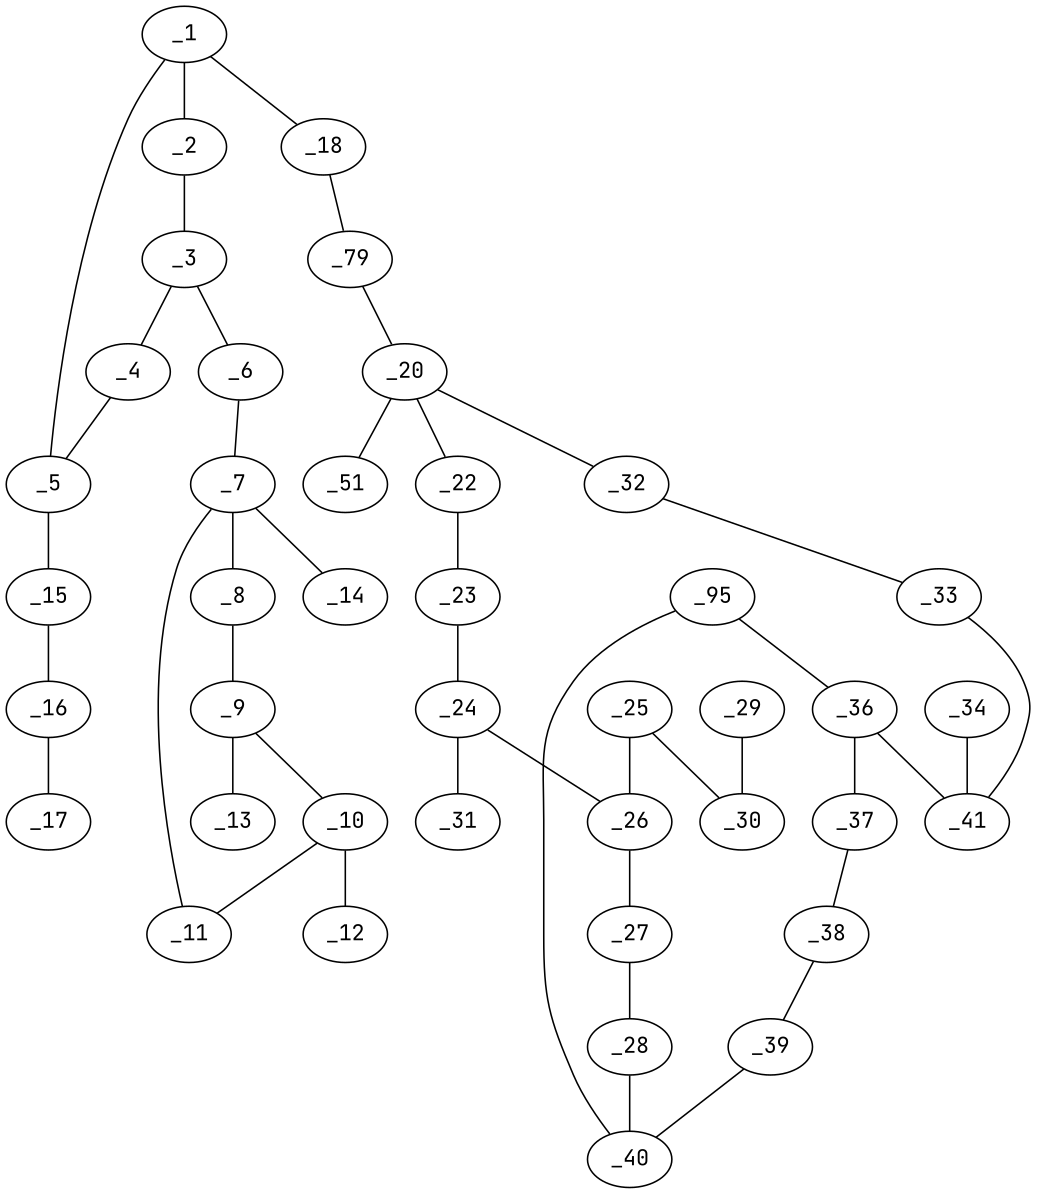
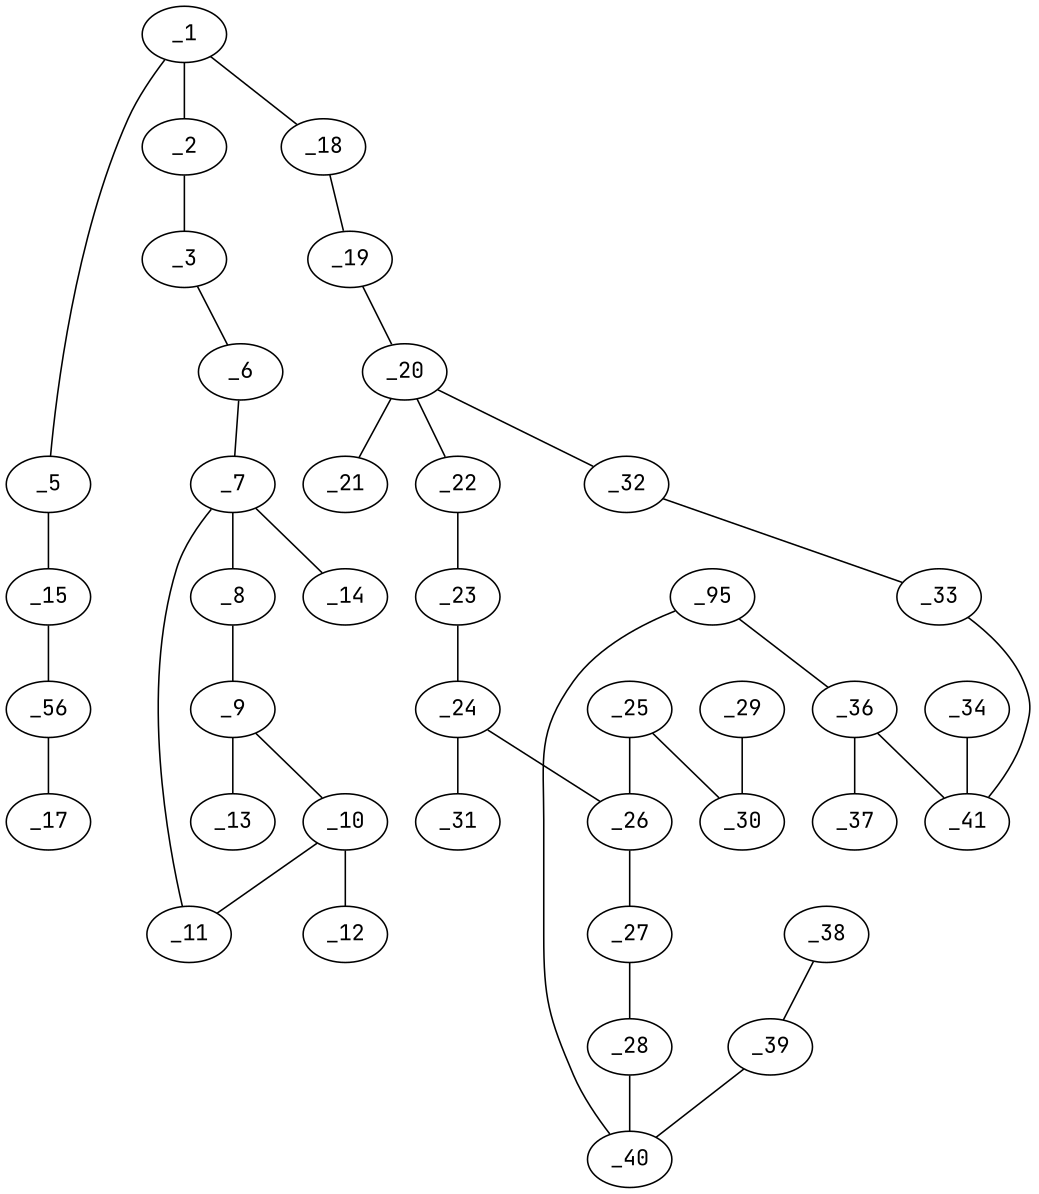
  graph {
    fontname="JetBrains Mono"
    node [charge=0 chem=1 fontname="JetBrains Mono" symbol="C  " x=9.8237 y=0.7991]
    edge [fontname="JetBrains Mono" valence=1]
    _1 [x=9.3237]
    _2 [chem=2 symbol="O  " x=9.0147 y=-0.1519]
    _5 [x=10.3237]
    _18 [x=8.736 y=1.6082]
    _3 [y=-0.7397]
    _15 [chem=4 symbol="N  " x=10.9115 y=1.6081]
-   _19 [chem=2 symbol="O  " x=7.7414 y=1.5036 label=_79]
-   _4 [x=10.6328 y=-0.1519]
+   _19 [chem=2 symbol="O  " x=7.7414 y=1.5036]
    _6 [chem=4 symbol="N  " y=-1.7397]
-   _16 [charge=1 chem=4 symbol="N  " x=11.906 y=1.5036]
+   _16 [charge=1 chem=4 symbol="N  " x=11.906 y=1.5036 label=_56]
    _20 [chem=6 symbol="P  " x=7.1537 y=2.3126]
    _7 [x=8.9577 y=-2.2397]
    _11 [x=10.6898 y=-2.2397]
    _8 [chem=4 symbol="N  " x=8.9577 y=-3.2397]
    _14 [chem=2 symbol="O  " x=8.0917 y=-1.7397]
    _17 [charge=-1 chem=4 symbol="N  " x=12.9006 y=1.3991]
    _9 [y=-3.7397]
    _10 [x=10.6897 y=-3.2397]
    _13 [chem=2 symbol="O  " y=-4.7397]
    _12 [x=11.5558 y=-3.7397]
-   _21 [chem=2 symbol="O  " x=7.9627 y=2.9004 label=_51]
+   _21 [chem=2 symbol="O  " x=7.9627 y=2.9004]
    _22 [chem=2 symbol="O  " x=6.5659 y=3.1217]
    _32 [chem=2 symbol="O  " x=6.3446 y=1.7249]
    _23 [x=5.5713 y=3.0171]
    _33 [x=6.4492 y=0.7303]
    _24 [x=4.9836 y=3.8262]
    _41 [x=5.6401 y=0.1426]
    _26 [x=3.989 y=3.7216]
    _31 [chem=2 symbol="O  " x=5.3903 y=4.7397]
    _27 [x=3.4013 y=4.5307]
    _28 [x=2.4067 y=4.4261]
    _25 [x=3.5823 y=2.8081]
    _30 [x=2.5878 y=2.7036]
    _40 [x=5.0402 y=-2.4343]
    _29 [x=2 y=3.5126]
    _34 [chem=2 symbol="O  " x=4.7266 y=0.5493]
    n37 [label=_95 x=4.9356 y=-1.4397]
    _36 [x=5.7447 y=-0.852]
    _37 [x=6.6582 y=-1.2587]
    _38 [x=6.7627 y=-2.2532]
    _39 [x=5.9537 y=-2.841]
    _1 -- _2
    _1 -- _5
    _1 -- _18
    _2 -- _3
    _5 -- _15
    _18 -- _19
-   _3 -- _4
    _3 -- _6
    _15 -- _16 [valence=2]
    _19 -- _20
-   _4 -- _5
    _6 -- _7
    _16 -- _17 [valence=2]
    _20 -- _21 [valence=2]
    _20 -- _22
    _20 -- _32
    _7 -- _11
    _7 -- _8
    _7 -- _14 [valence=2]
    _8 -- _9
    _9 -- _10
    _9 -- _13 [valence=2]
    _10 -- _11 [valence=2]
    _10 -- _12
    _22 -- _23
    _32 -- _33
    _23 -- _24
    _33 -- _41
    _24 -- _26
    _24 -- _31 [valence=2]
    _26 -- _27
    _27 -- _28 [valence=2]
    _28 -- _40
    _25 -- _26 [valence=2]
    _25 -- _30
    _29 -- _30 [valence=2]
    _34 -- _41 [valence=2]
    n37 -- _40
    n37 -- _36 [valence=2]
    _36 -- _41
    _36 -- _37
-   _37 -- _38 [valence=2]
    _38 -- _39
    _39 -- _40 [valence=2]
  }
